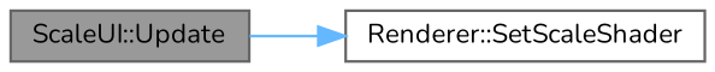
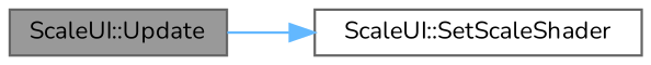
  digraph {
    rankdir=LR
    fontname=Nunito
    node [fontname=Nunito fontsize=10 shape=box style=filled]
    n1 [color=gray40 fillcolor=grey60 fontcolor=black height=0.2 label="ScaleUI::Update" width=0.4]
-   n2 [color=grey40 fillcolor=white height=0.2 label="Renderer::SetScaleShader" width=0.4]
+   n2 [color=grey40 fillcolor=white height=0.2 label="ScaleUI::SetScaleShader" width=0.4]
    n1 -> n2 [color=steelblue1 fontname=Nunito fontsize=10 labelfontname=Helvetica labelfontsize=10 style=solid]
  }
